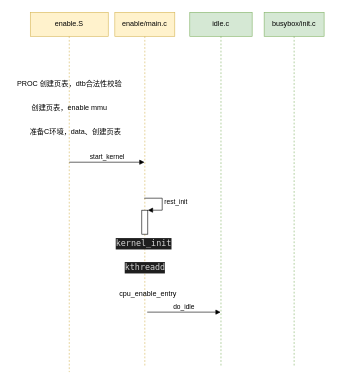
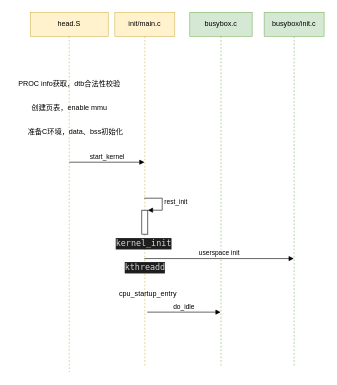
  <mxCell id="0" />
  <mxCell id="1" parent="0" />
- <mxCell id="2" value="enable/main.c" style="shape=umlLifeline;perimeter=lifelinePerimeter;whiteSpace=wrap;html=1;container=1;collapsible=0;recursiveResize=0;outlineConnect=0;fillColor=#fff2cc;strokeColor=#d6b656;" parent="1" vertex="1"><mxGeometry x="191" y="20" width="100" height="590" as="geometry" /></mxCell>
+ <mxCell id="2" value="init/main.c" style="shape=umlLifeline;perimeter=lifelinePerimeter;whiteSpace=wrap;html=1;container=1;collapsible=0;recursiveResize=0;outlineConnect=0;fillColor=#fff2cc;strokeColor=#d6b656;" parent="1" vertex="1"><mxGeometry x="191" y="20" width="100" height="590" as="geometry" /></mxCell>
  <mxCell id="3" value="" style="html=1;points=[];perimeter=orthogonalPerimeter;" parent="2" vertex="1"><mxGeometry x="45" y="330" width="10" height="40" as="geometry" /></mxCell>
  <mxCell id="4" value="rest_init" style="edgeStyle=orthogonalEdgeStyle;html=1;align=left;spacingLeft=2;endArrow=block;rounded=0;entryX=1;entryY=0;" parent="2" target="3" edge="1"><mxGeometry relative="1" as="geometry"><mxPoint x="49" y="310" as="sourcePoint" /><Array as="points"><mxPoint x="79" y="310" /></Array></mxGeometry></mxCell>
  <mxCell id="5" value="do_idle" style="html=1;verticalAlign=bottom;endArrow=block;" parent="2" target="6" edge="1"><mxGeometry width="80" relative="1" as="geometry"><mxPoint x="54" y="500" as="sourcePoint" /><mxPoint x="134" y="500" as="targetPoint" /></mxGeometry></mxCell>
- <mxCell id="6" value="idle.c" style="shape=umlLifeline;perimeter=lifelinePerimeter;whiteSpace=wrap;html=1;container=1;collapsible=0;recursiveResize=0;outlineConnect=0;fillColor=#d5e8d4;strokeColor=#82b366;" parent="1" vertex="1"><mxGeometry x="316" y="20" width="104" height="590" as="geometry" /></mxCell>
- <mxCell id="7" value="enable.S" style="shape=umlLifeline;perimeter=lifelinePerimeter;whiteSpace=wrap;html=1;container=1;collapsible=0;recursiveResize=0;outlineConnect=0;fillColor=#fff2cc;strokeColor=#d6b656;" parent="1" vertex="1"><mxGeometry x="50" y="20" width="130" height="600" as="geometry" /></mxCell>
+ <mxCell id="6" value="busybox.c" style="shape=umlLifeline;perimeter=lifelinePerimeter;whiteSpace=wrap;html=1;container=1;collapsible=0;recursiveResize=0;outlineConnect=0;fillColor=#d5e8d4;strokeColor=#82b366;" parent="1" vertex="1"><mxGeometry x="316" y="20" width="104" height="590" as="geometry" /></mxCell>
+ <mxCell id="7" value="head.S" style="shape=umlLifeline;perimeter=lifelinePerimeter;whiteSpace=wrap;html=1;container=1;collapsible=0;recursiveResize=0;outlineConnect=0;fillColor=#fff2cc;strokeColor=#d6b656;" parent="1" vertex="1"><mxGeometry x="50" y="20" width="130" height="600" as="geometry" /></mxCell>
  <mxCell id="8" value="start_kernel" style="html=1;verticalAlign=bottom;endArrow=block;" parent="7" target="2" edge="1"><mxGeometry width="80" relative="1" as="geometry"><mxPoint x="65" y="250" as="sourcePoint" /><mxPoint x="145" y="250" as="targetPoint" /></mxGeometry></mxCell>
  <mxCell id="9" value="busybox/init.c" style="shape=umlLifeline;perimeter=lifelinePerimeter;whiteSpace=wrap;html=1;container=1;collapsible=0;recursiveResize=0;outlineConnect=0;fillColor=#d5e8d4;strokeColor=#82b366;" parent="1" vertex="1"><mxGeometry x="440" y="20" width="100" height="590" as="geometry" /></mxCell>
- <mxCell id="10" value="PROC 创建页表，dtb合法性校验" style="text;html=1;align=center;verticalAlign=middle;resizable=0;points=[];autosize=1;strokeColor=none;" parent="1" vertex="1"><mxGeometry x="20" y="130" width="190" height="20" as="geometry" /></mxCell>
+ <mxCell id="10" value="PROC info获取，dtb合法性校验" style="text;html=1;align=center;verticalAlign=middle;resizable=0;points=[];autosize=1;strokeColor=none;" parent="1" vertex="1"><mxGeometry x="20" y="130" width="190" height="20" as="geometry" /></mxCell>
  <mxCell id="11" value="创建页表，enable mmu" style="text;html=1;align=center;verticalAlign=middle;resizable=0;points=[];autosize=1;strokeColor=none;" parent="1" vertex="1"><mxGeometry x="45" y="170" width="140" height="20" as="geometry" /></mxCell>
- <mxCell id="12" value="准备C环境，data、创建页表" style="text;html=1;align=center;verticalAlign=middle;resizable=0;points=[];autosize=1;strokeColor=none;" parent="1" vertex="1"><mxGeometry x="40" y="210" width="170" height="20" as="geometry" /></mxCell>
+ <mxCell id="12" value="准备C环境，data、bss初始化" style="text;html=1;align=center;verticalAlign=middle;resizable=0;points=[];autosize=1;strokeColor=none;" parent="1" vertex="1"><mxGeometry x="40" y="210" width="170" height="20" as="geometry" /></mxCell>
  <mxCell id="13" value="&lt;meta charset=&quot;utf-8&quot;&gt;&lt;div style=&quot;color: rgb(212, 212, 212); background-color: rgb(30, 30, 30); font-family: &amp;quot;droid sans mono&amp;quot;, monospace, monospace, &amp;quot;droid sans fallback&amp;quot;; font-weight: normal; font-size: 14px; line-height: 19px;&quot;&gt;&lt;div&gt;&lt;span style=&quot;color: #d4d4d4&quot;&gt;kernel_init&lt;/span&gt;&lt;/div&gt;&lt;/div&gt;" style="text;whiteSpace=wrap;html=1;" parent="1" vertex="1"><mxGeometry x="191" y="390" width="120" height="30" as="geometry" /></mxCell>
  <mxCell id="14" value="&lt;meta charset=&quot;utf-8&quot;&gt;&lt;div style=&quot;color: rgb(212, 212, 212); background-color: rgb(30, 30, 30); font-family: &amp;quot;droid sans mono&amp;quot;, monospace, monospace, &amp;quot;droid sans fallback&amp;quot;; font-weight: normal; font-size: 14px; line-height: 19px;&quot;&gt;&lt;div&gt;&lt;span style=&quot;color: #d4d4d4&quot;&gt;kthreadd&lt;/span&gt;&lt;/div&gt;&lt;/div&gt;" style="text;whiteSpace=wrap;html=1;" parent="1" vertex="1"><mxGeometry x="206" y="430" width="90" height="30" as="geometry" /></mxCell>
- <mxCell id="15" value="cpu_enable_entry" style="text;html=1;align=center;verticalAlign=middle;resizable=0;points=[];autosize=1;strokeColor=none;" parent="1" vertex="1"><mxGeometry x="191" y="480" width="110" height="20" as="geometry" /></mxCell>
+ <mxCell id="15" value="cpu_startup_entry" style="text;html=1;align=center;verticalAlign=middle;resizable=0;points=[];autosize=1;strokeColor=none;" parent="1" vertex="1"><mxGeometry x="191" y="480" width="110" height="20" as="geometry" /></mxCell>
+ <mxCell id="16" value="userspace init" style="html=1;verticalAlign=bottom;endArrow=block;exitX=0.38;exitY=0.023;exitDx=0;exitDy=0;exitPerimeter=0;" parent="1" source="14" target="9" edge="1"><mxGeometry width="80" relative="1" as="geometry"><mxPoint x="245" y="430" as="sourcePoint" /><mxPoint x="325" y="430" as="targetPoint" /></mxGeometry></mxCell>
